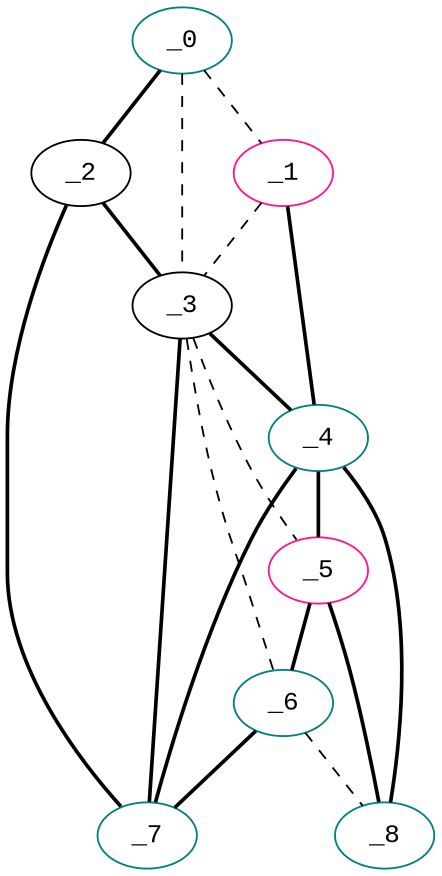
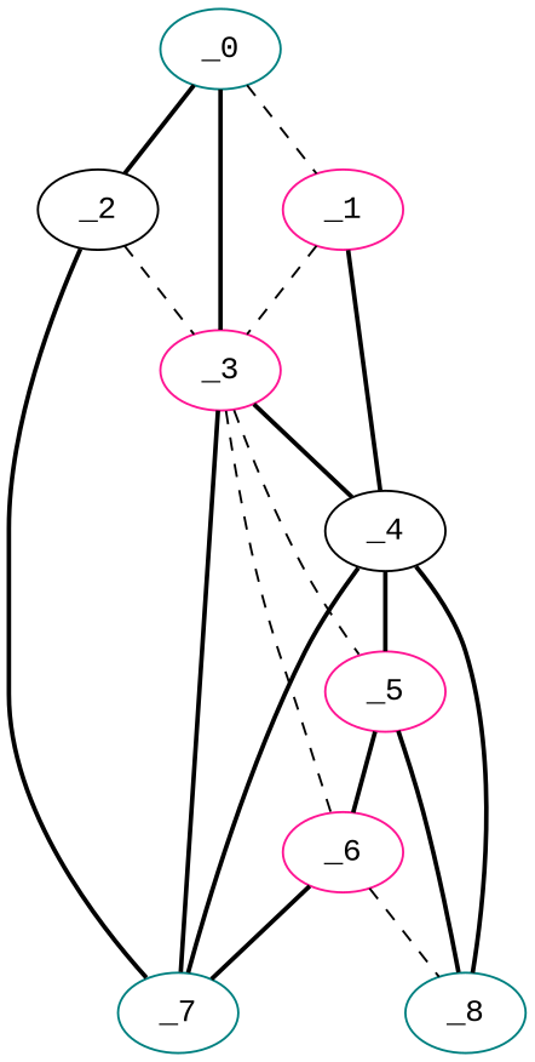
  graph {
    fontname="Liberation Mono"
    node [color=deeppink fontname="Liberation Mono" x=114]
    edge [fontname="Liberation Mono" style=bold valence=1]
    _0 [color=teal x=8 y=66]
    _1 [x=22 y=36]
    _2 [color=black x=50 y=90]
-   _3 [color=black x=55 y=62]
-   _4 [color=teal x=91 y=24]
+   _3 [x=55 y=62]
+   _4 [color=black x=91 y=24]
    _7 [color=teal y=85]
    _5 [x=97 y=33]
-   _6 [color=teal y=72]
+   _6 [y=72]
    _8 [color=teal x=122 y=51]
    _0 -- _1 [style=dashed]
    _0 -- _2
-   _0 -- _3 [style=dashed]
+   _0 -- _3
    _1 -- _3 [style=dashed valence=2]
    _1 -- _4
-   _2 -- _3 [valence=2]
+   _2 -- _3 [style=dashed valence=2]
    _2 -- _7
    _3 -- _4 [valence=2]
    _3 -- _7
    _3 -- _5 [style=dashed]
    _3 -- _6 [style=dashed valence=2]
    _4 -- _5
    _4 -- _8
    _7 -- _4
    _5 -- _6 [valence=2]
    _5 -- _8 [valence=2]
    _6 -- _7
    _6 -- _8 [style=dashed]
  }
